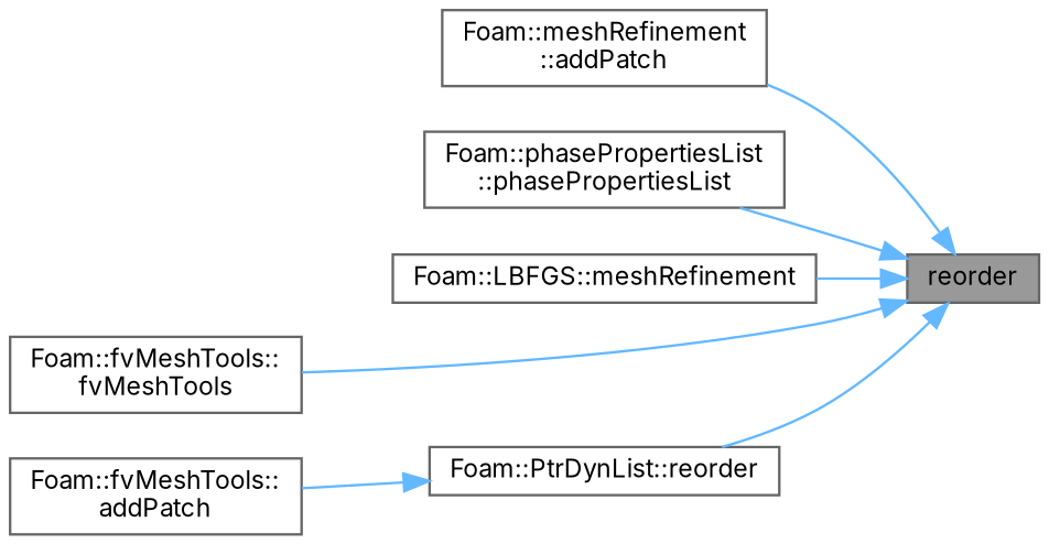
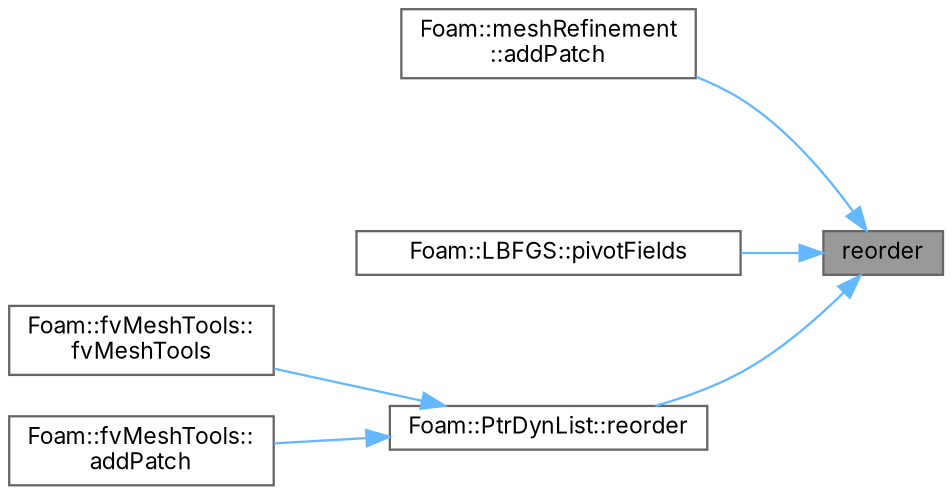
  digraph {
    fontname=Inter
    rankdir=RL
    node [color=grey40 fillcolor=white fontname=Inter fontsize=10 shape=box style=filled]
    edge [color=steelblue1 dir=back fontname=Inter fontsize=10 labelfontname=Helvetica labelfontsize=10 style=solid]
    n1 [color=gray40 fillcolor=grey60 fontcolor=black height=0.2 label=reorder width=0.4]
    n2 [height=0.2 label="Foam::meshRefinement\l::addPatch" width=0.4]
-   n3 [height=0.2 label="Foam::phasePropertiesList\l::phasePropertiesList" width=0.4]
-   n4 [height=0.2 label="Foam::LBFGS::meshRefinement" width=0.4]
+   n4 [height=0.2 label="Foam::LBFGS::pivotFields" width=0.4]
    n5 [height=0.2 label="Foam::PtrDynList::reorder" width=0.4]
    n6 [height=0.2 label="Foam::fvMeshTools::\lfvMeshTools" width=0.4]
    n7 [height=0.2 label="Foam::fvMeshTools::\laddPatch" width=0.4]
    n1 -> n2
-   n1 -> n3
    n1 -> n4
    n1 -> n5
-   n1 -> n6
+   n5 -> n6
    n5 -> n7
  }
